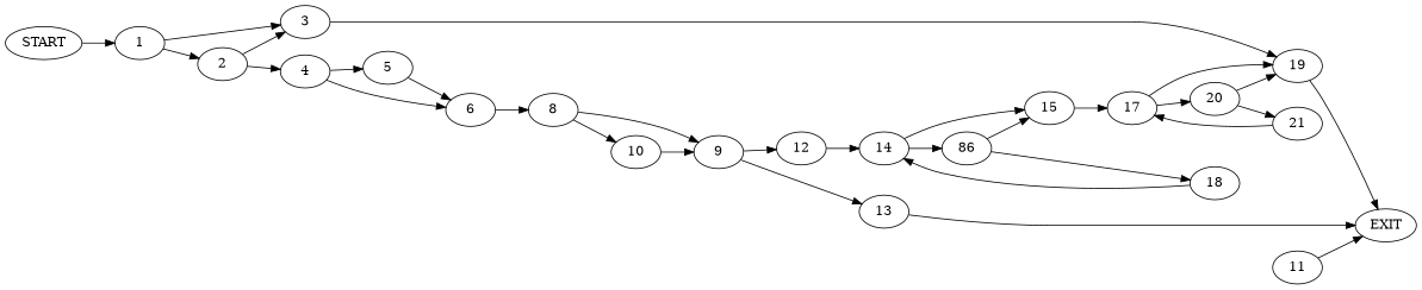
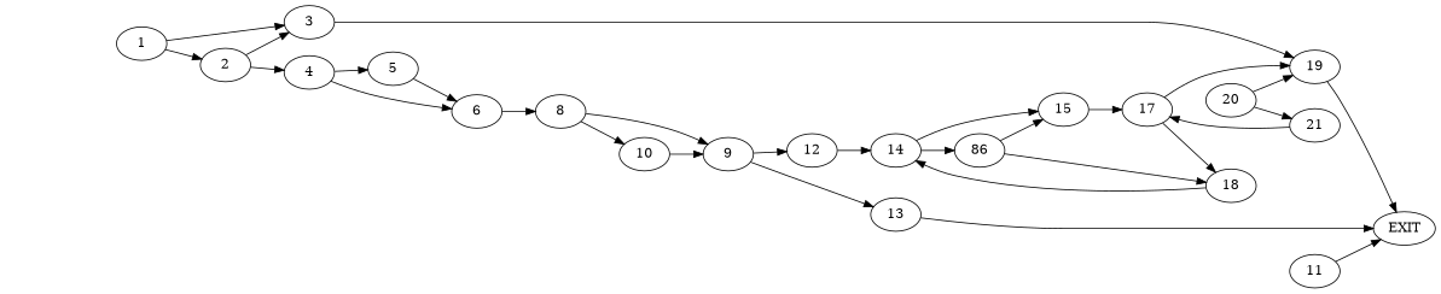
  digraph {
    rankdir=LR
-   n1 [label=START]
    1
    2
    3
    n5 [label=EXIT]
    4
    19
    5
    6
    8
    9
    10
    12
    13
    14
    11
    15
    n18 [label=86]
    17
    18
    20
    21
-   n1 -> 1
    1 -> 2
    1 -> 3
    2 -> 3
    2 -> 4
    3 -> 19
    4 -> 5
    4 -> 6
    19 -> n5
    5 -> 6
    6 -> 8
    8 -> 9
    8 -> 10
    9 -> 12
    9 -> 13
    10 -> 9
    12 -> 14
    13 -> n5
    14 -> 15
    14 -> n18
    11 -> n5
    15 -> 17
    n18 -> 15
    n18 -> 18
    17 -> 19
-   17 -> 20
+   17 -> 18
    18 -> 14
    20 -> 19
    20 -> 21
    21 -> 17
  }
